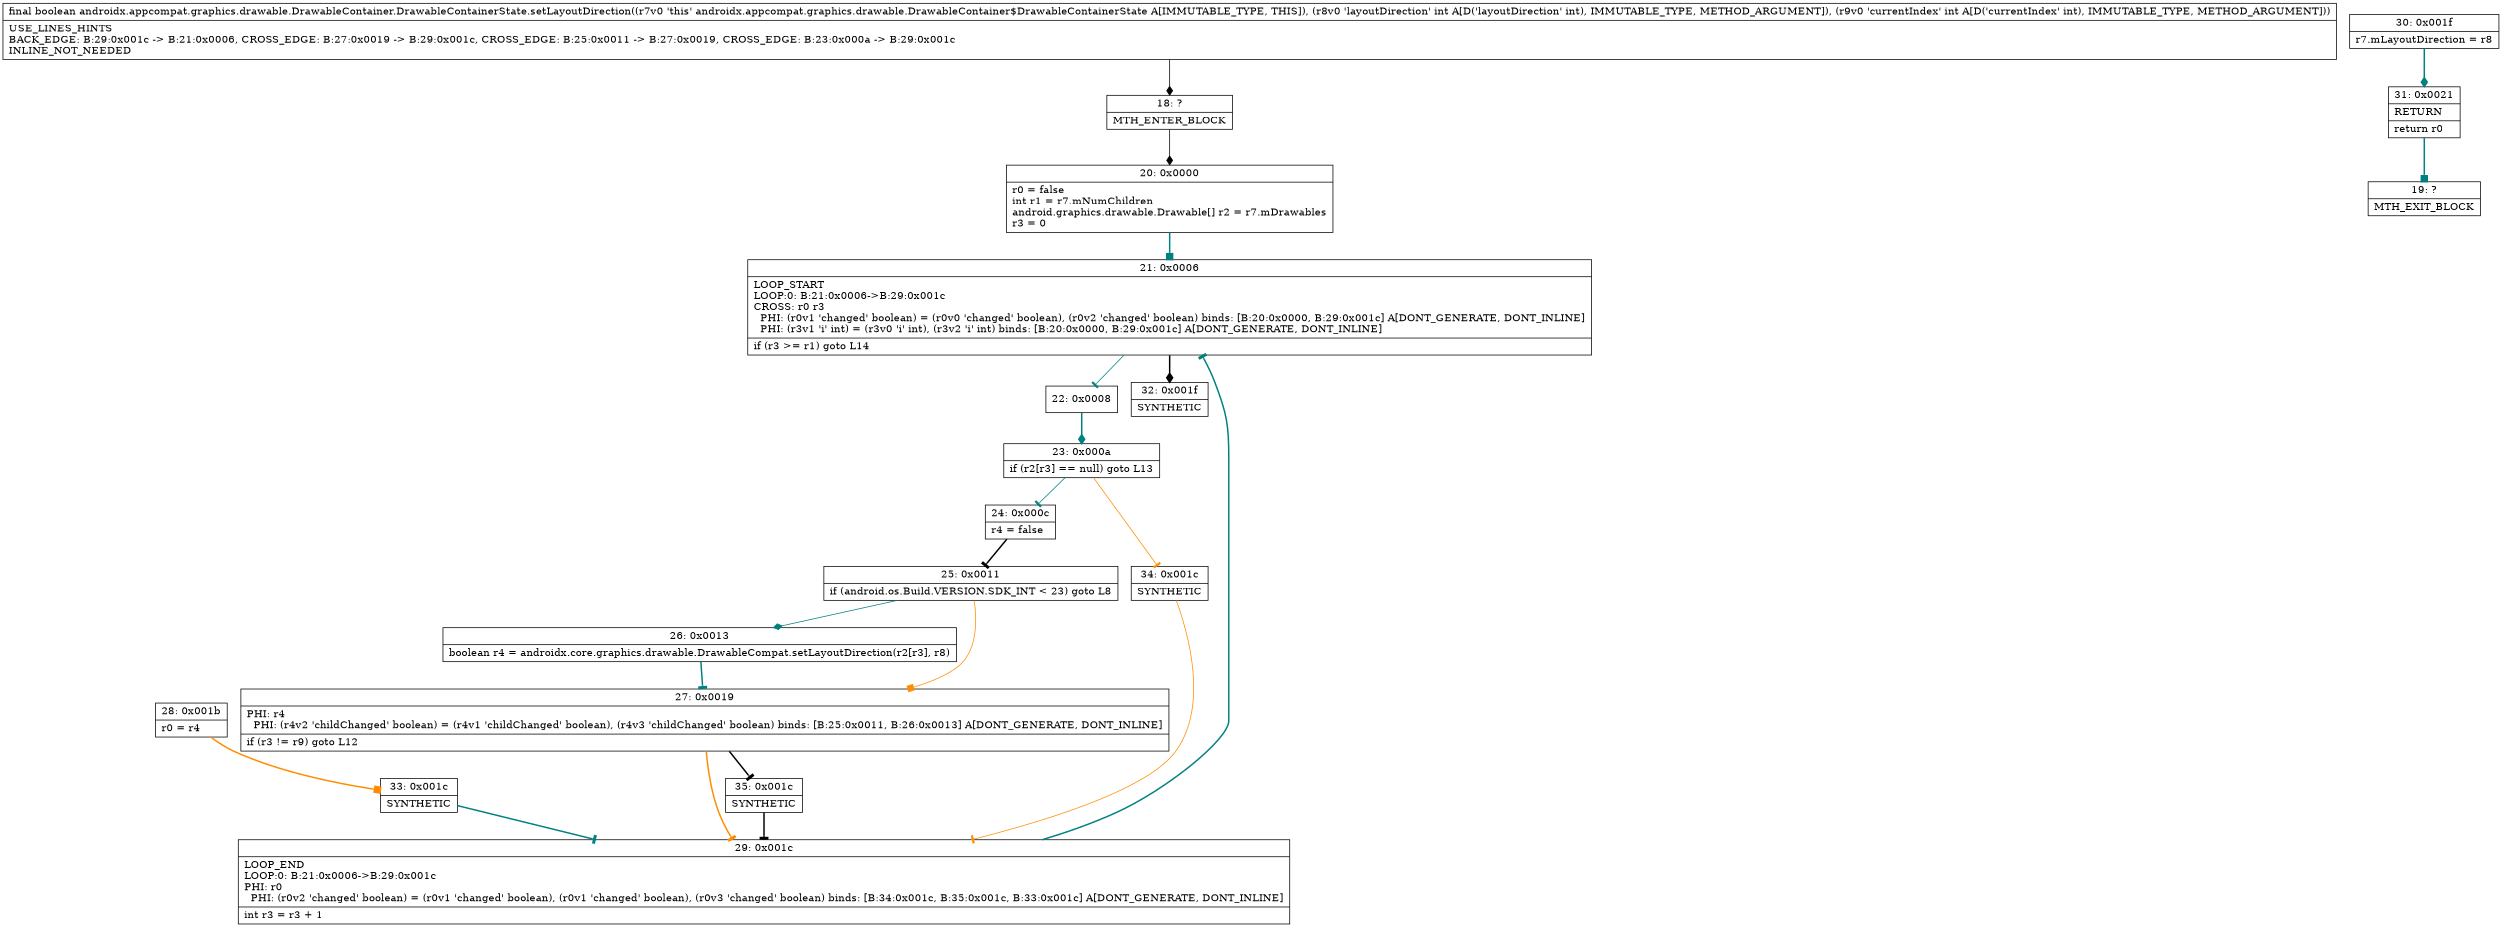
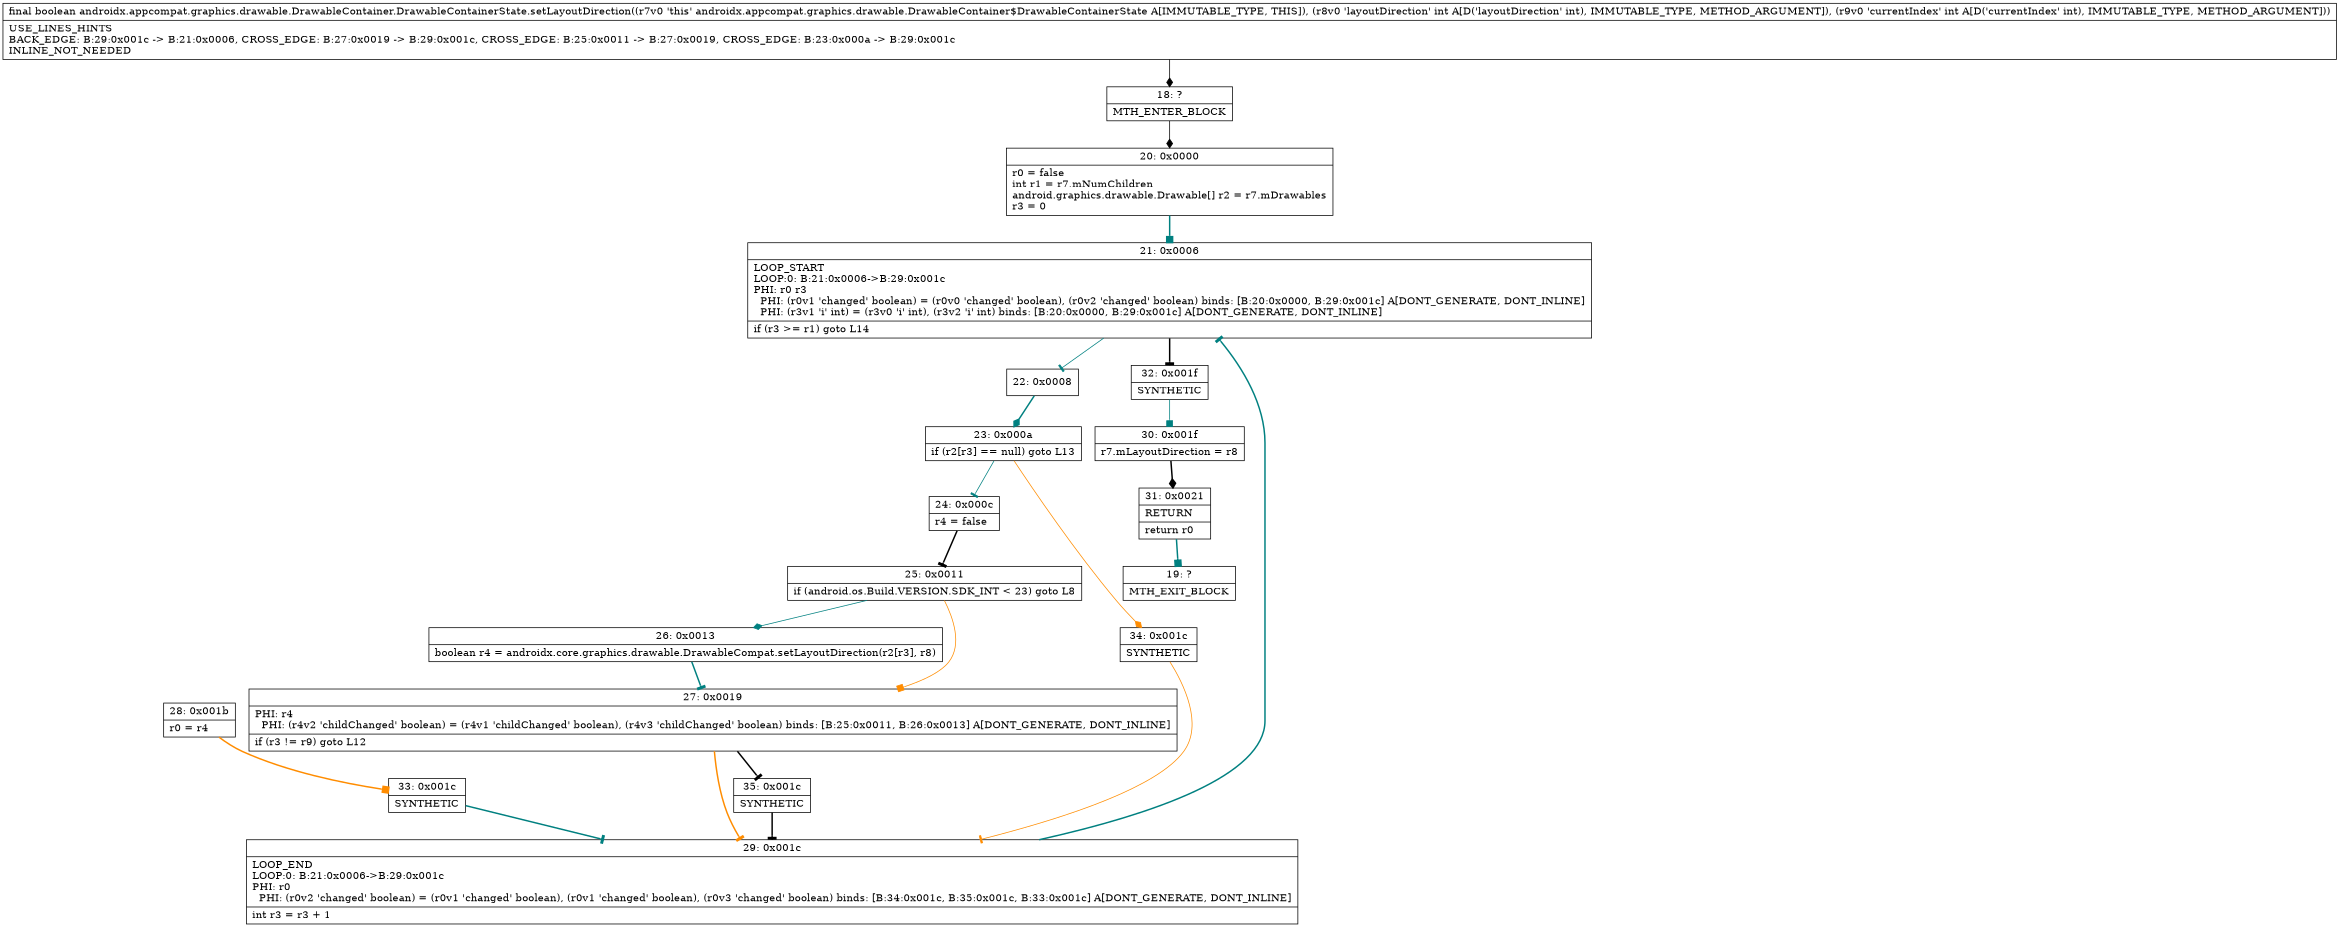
  digraph {
    node [shape=record]
    edge [arrowhead=tee color=teal style=bold]
    n1 [label="{18\:\ ?|MTH_ENTER_BLOCK\l}"]
    n2 [label="{20\:\ 0x0000|r0 = false\lint r1 = r7.mNumChildren\landroid.graphics.drawable.Drawable[] r2 = r7.mDrawables\lr3 = 0\l}"]
-   n3 [label="{21\:\ 0x0006|LOOP_START\lLOOP:0: B:21:0x0006\-\>B:29:0x001c\lCROSS: r0 r3 \l  PHI: (r0v1 'changed' boolean) = (r0v0 'changed' boolean), (r0v2 'changed' boolean) binds: [B:20:0x0000, B:29:0x001c] A[DONT_GENERATE, DONT_INLINE]\l  PHI: (r3v1 'i' int) = (r3v0 'i' int), (r3v2 'i' int) binds: [B:20:0x0000, B:29:0x001c] A[DONT_GENERATE, DONT_INLINE]\l|if (r3 \>= r1) goto L14\l}"]
+   n3 [label="{21\:\ 0x0006|LOOP_START\lLOOP:0: B:21:0x0006\-\>B:29:0x001c\lPHI: r0 r3 \l  PHI: (r0v1 'changed' boolean) = (r0v0 'changed' boolean), (r0v2 'changed' boolean) binds: [B:20:0x0000, B:29:0x001c] A[DONT_GENERATE, DONT_INLINE]\l  PHI: (r3v1 'i' int) = (r3v0 'i' int), (r3v2 'i' int) binds: [B:20:0x0000, B:29:0x001c] A[DONT_GENERATE, DONT_INLINE]\l|if (r3 \>= r1) goto L14\l}"]
    n4 [label="{22\:\ 0x0008}"]
    n5 [label="{32\:\ 0x001f|SYNTHETIC\l}"]
    n6 [label="{23\:\ 0x000a|if (r2[r3] == null) goto L13\l}"]
    n7 [label="{30\:\ 0x001f|r7.mLayoutDirection = r8\l}"]
    n8 [label="{24\:\ 0x000c|r4 = false\l}"]
    n9 [label="{34\:\ 0x001c|SYNTHETIC\l}"]
    n10 [label="{25\:\ 0x0011|if (android.os.Build.VERSION.SDK_INT \< 23) goto L8\l}"]
    n11 [label="{29\:\ 0x001c|LOOP_END\lLOOP:0: B:21:0x0006\-\>B:29:0x001c\lPHI: r0 \l  PHI: (r0v2 'changed' boolean) = (r0v1 'changed' boolean), (r0v1 'changed' boolean), (r0v3 'changed' boolean) binds: [B:34:0x001c, B:35:0x001c, B:33:0x001c] A[DONT_GENERATE, DONT_INLINE]\l|int r3 = r3 + 1\l}"]
    n12 [label="{26\:\ 0x0013|boolean r4 = androidx.core.graphics.drawable.DrawableCompat.setLayoutDirection(r2[r3], r8)\l}"]
    n13 [label="{27\:\ 0x0019|PHI: r4 \l  PHI: (r4v2 'childChanged' boolean) = (r4v1 'childChanged' boolean), (r4v3 'childChanged' boolean) binds: [B:25:0x0011, B:26:0x0013] A[DONT_GENERATE, DONT_INLINE]\l|if (r3 != r9) goto L12\l}"]
    n14 [label="{35\:\ 0x001c|SYNTHETIC\l}"]
    n15 [label="{28\:\ 0x001b|r0 = r4\l}"]
    n16 [label="{33\:\ 0x001c|SYNTHETIC\l}"]
    n17 [label="{31\:\ 0x0021|RETURN\l|return r0\l}"]
    n18 [label="{19\:\ ?|MTH_EXIT_BLOCK\l}"]
    n19 [label="{final boolean androidx.appcompat.graphics.drawable.DrawableContainer.DrawableContainerState.setLayoutDirection((r7v0 'this' androidx.appcompat.graphics.drawable.DrawableContainer$DrawableContainerState A[IMMUTABLE_TYPE, THIS]), (r8v0 'layoutDirection' int A[D('layoutDirection' int), IMMUTABLE_TYPE, METHOD_ARGUMENT]), (r9v0 'currentIndex' int A[D('currentIndex' int), IMMUTABLE_TYPE, METHOD_ARGUMENT]))  | USE_LINES_HINTS\lBACK_EDGE: B:29:0x001c \-\> B:21:0x0006, CROSS_EDGE: B:27:0x0019 \-\> B:29:0x001c, CROSS_EDGE: B:25:0x0011 \-\> B:27:0x0019, CROSS_EDGE: B:23:0x000a \-\> B:29:0x001c\lINLINE_NOT_NEEDED\l}"]
    n1 -> n2 [arrowhead=diamond color=black style=solid]
    n2 -> n3 [arrowhead=box]
    n3 -> n4 [style=solid]
-   n3 -> n5 [arrowhead=diamond color=black]
+   n3 -> n5 [color=black]
    n4 -> n6 [arrowhead=diamond]
+   n5 -> n7 [arrowhead=box style=solid]
    n6 -> n8 [style=solid]
-   n6 -> n9 [color=darkorange style=solid]
-   n7 -> n17 [arrowhead=diamond]
+   n6 -> n9 [arrowhead=diamond color=darkorange style=solid]
+   n7 -> n17 [arrowhead=diamond color=black]
    n8 -> n10 [color=black]
    n9 -> n11 [color=darkorange style=solid]
    n10 -> n12 [arrowhead=diamond style=solid]
    n10 -> n13 [arrowhead=box color=darkorange style=solid]
    n11 -> n3
    n12 -> n13
    n13 -> n11 [color=darkorange]
    n13 -> n14 [color=black]
    n14 -> n11 [color=black]
    n15 -> n16 [arrowhead=box color=darkorange]
    n16 -> n11
    n17 -> n18 [arrowhead=box]
    n19 -> n1 [arrowhead=diamond color=black style=solid]
  }
